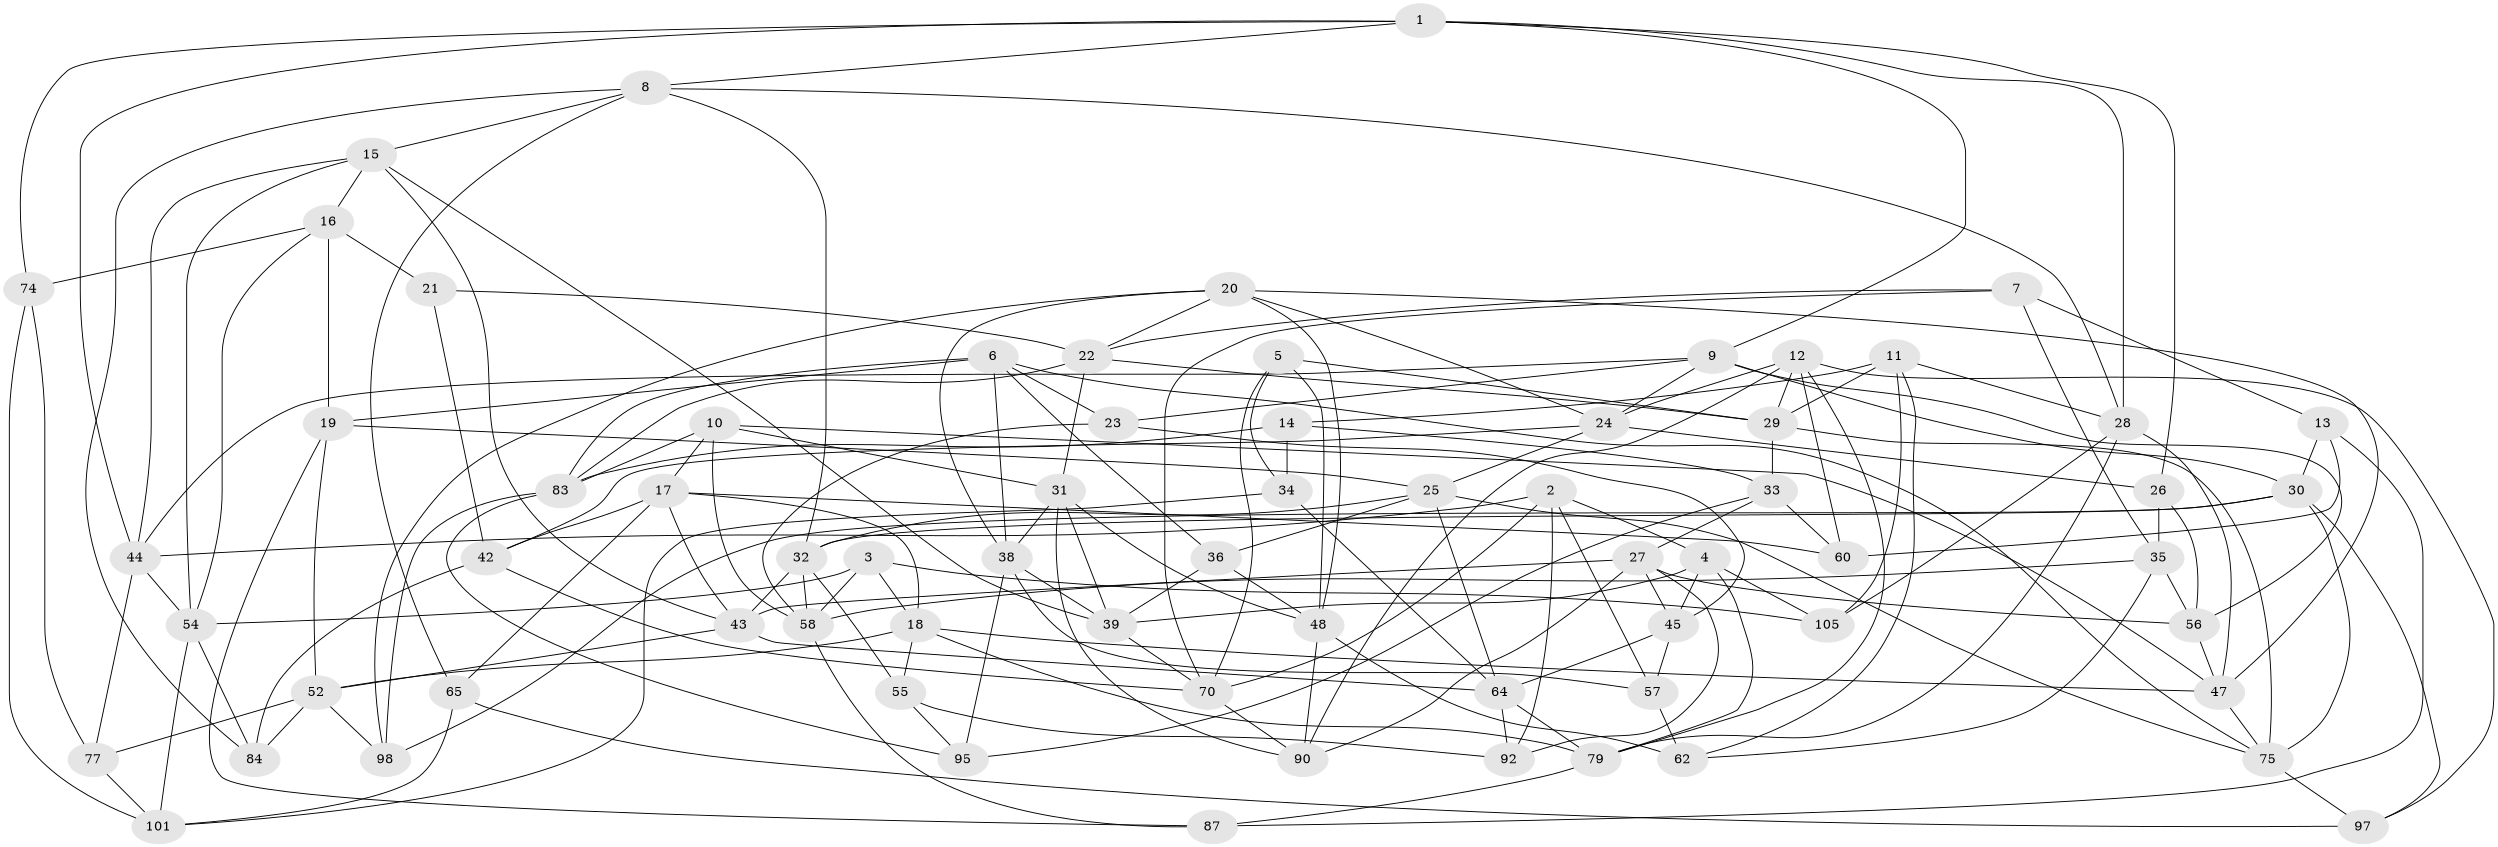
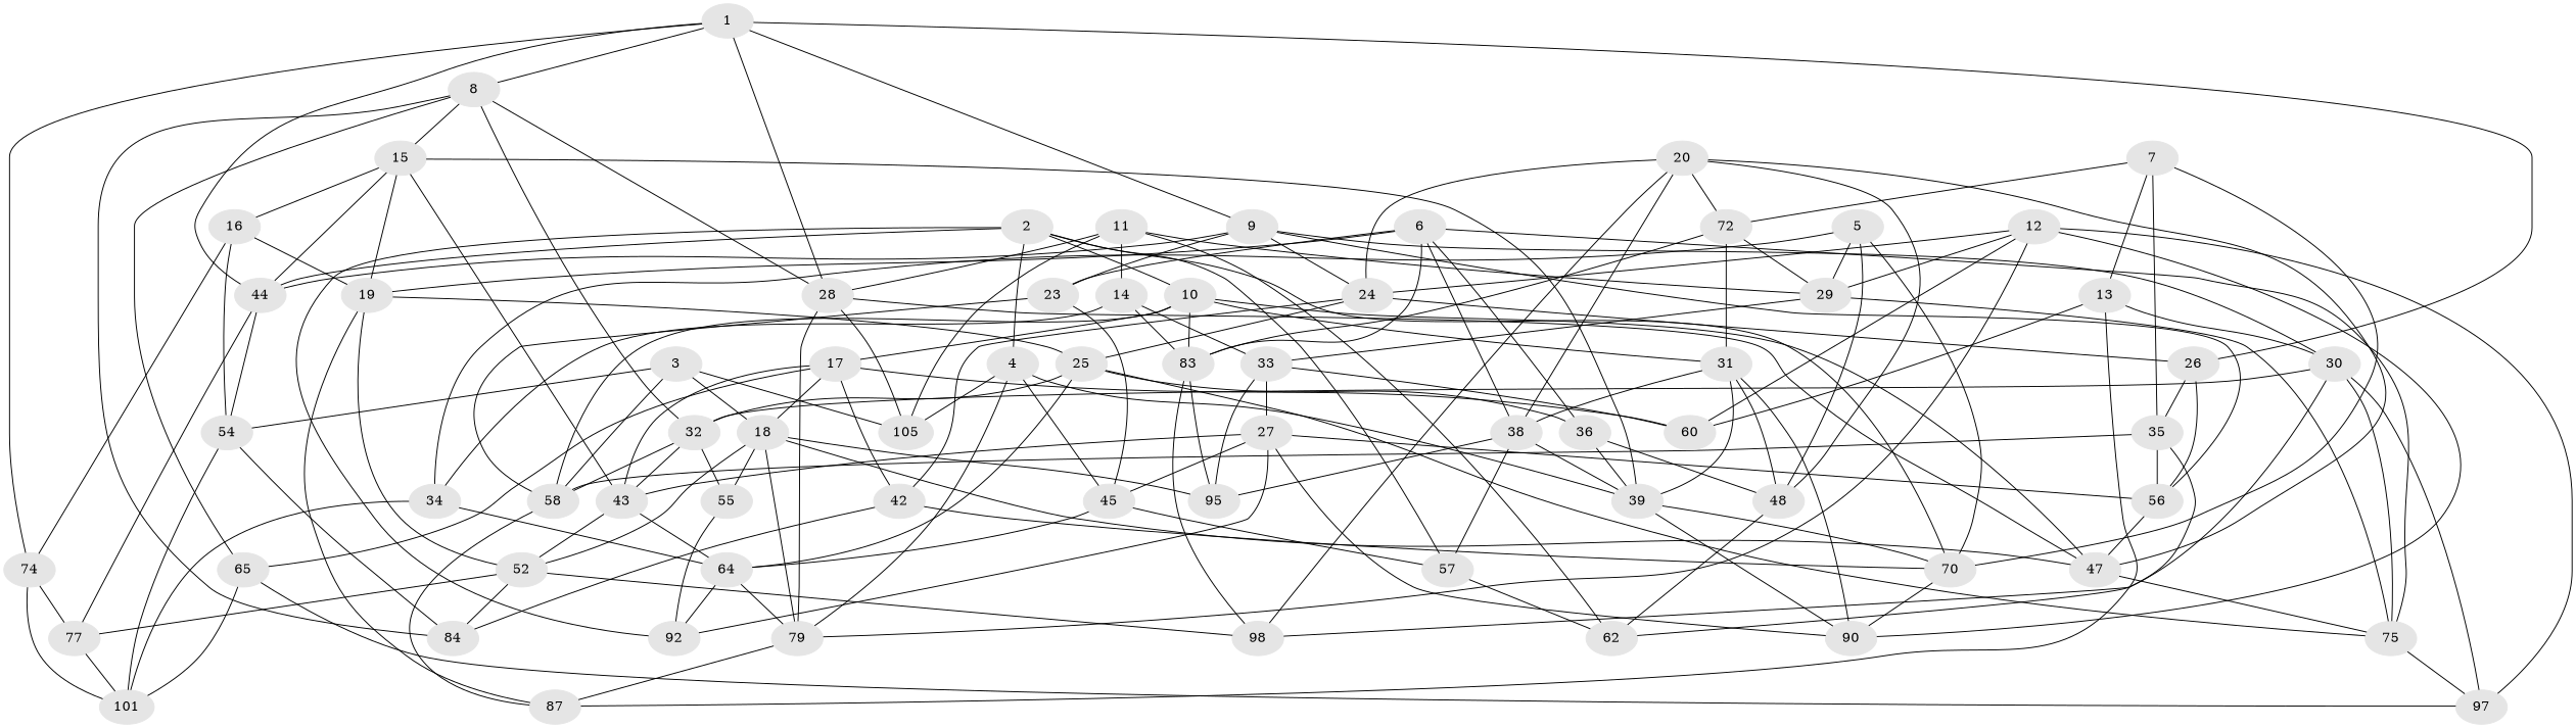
  graph {
    node [color=gray90 style=filled]
    1 [super="+47"]
    8 [super="+111"]
    9 [super="+89"]
    26
    28 [super="+51"]
    44 [super="+86"]
    74
    15 [super="+106"]
    32 [super="+80"]
    65
    84
    23
    56 [super="+59"]
    24 [super="+100"]
    30 [super="+66"]
    35
    105
    79 [super="+102"]
    n19 [label=47 super="+108"]
    54
    77
    101 [super="+114"]
    2 [super="+109"]
    4 [super="+99"]
    10 [super="+82"]
    57
    70 [super="+94"]
    92
    39 [super="+76"]
    45 [super="+49"]
    58 [super="+107"]
    83 [super="+85"]
    17 [super="+63"]
    31 [super="+91"]
    62
    90 [super="+103"]
    18 [super="+50"]
    n38 [label=52 super="+71"]
    55
    3
    87
    16 [super="+72"]
    19 [super="+41"]
-   21
    64 [super="+88"]
    29 [super="+61"]
    75 [super="+112"]
    33 [super="+52"]
    5
    34
    48 [super="+69"]
    6 [super="+81"]
    36
    38 [super="+96"]
    25 [super="+110"]
    95
    97
    98
    13 [super="+40"]
    60
    7
-   22 [super="+113"]
+   22 [super="+113" label=72]
    43 [super="+104"]
    42 [super="+78"]
    11 [super="+73"]
    14
    12 [super="+27"]
    n68 [label=27 super="+46"]
    20 [super="+68"]
    1 -- 8
    1 -- 9
    1 -- 26
    1 -- 28
    1 -- 44
    1 -- 74
    8 -- 28
    8 -- 15
    8 -- 32
    8 -- 65
    8 -- 84
    9 -- 44
    9 -- 23
    9 -- 56
    9 -- 24
    9 -- 30
    26 -- 56
    26 -- 35
    28 -- 105
    28 -- 79
    28 -- n19
    44 -- 54
    44 -- 77
    74 -- 77
    74 -- 101
    15 -- 44
    15 -- 39
    15 -- 16
-   15 -- 54
+   15 -- 19
    15 -- 43
    32 -- 58
    32 -- 55
    32 -- 43
    65 -- 101
    65 -- 97
    23 -- 45
    23 -- 58
    56 -- n19
    24 -- 26
    24 -- 25
    24 -- 42
    30 -- 32
    30 -- 75
    30 -- 97
    30 -- 98
    35 -- 56
    35 -- 58
    35 -- 62
    79 -- 87
    n19 -- 75
    54 -- 84
    54 -- 101
    77 -- 101
    2 -- 44
    2 -- 4
+   2 -- 10
    2 -- 57
    2 -- 70
    2 -- 92
    4 -- 105
    4 -- 79
    4 -- 39
    4 -- 45
    10 -- n19
    10 -- 58
    10 -- 83
    10 -- 17
    10 -- 31
    57 -- 62
    70 -- 90
    39 -- 70
    45 -- 57
    45 -- 64
    58 -- 87
    83 -- 95
    83 -- 98
    17 -- 65
    17 -- 18
    17 -- 60
    17 -- 43
    17 -- 42
    31 -- 39
    31 -- 90
    31 -- 48
    31 -- 38
    18 -- 79
    18 -- n19
    18 -- n38
    18 -- 55
    n38 -- 84
    n38 -- 77
    n38 -- 98
    55 -- 92
-   55 -- 95
+   18 -- 95
    3 -- 105
    3 -- 54
    3 -- 58
    3 -- 18
    16 -- 74
    16 -- 54
    16 -- 19
-   16 -- 21
    19 -- n38
    19 -- 87
    19 -- 25
-   21 -- 22
-   21 -- 42 [weight=2]
    64 -- 79
    64 -- 92
    29 -- 75
    29 -- 33
    75 -- 97
    33 -- 95
    33 -- 60
    33 -- n68
    5 -- 70
    5 -- 29
    5 -- 34
    5 -- 48
    34 -- 101
    34 -- 64
    48 -- 62
-   48 -- 90
+   39 -- 90
    6 -- 23
    6 -- 83
    6 -- 19
    6 -- 75
    6 -- 36
    6 -- 38
    36 -- 39
    36 -- 48
    38 -- 57
    38 -- 39
    38 -- 95
    25 -- 32
    25 -- 64
    25 -- 75
    25 -- 36
    13 -- 30
    13 -- 87
    13 -- 60
    7 -- 35
    7 -- 70
    7 -- 13
    7 -- 22
    22 -- 83
    22 -- 31
    22 -- 29
    43 -- n38
    43 -- 64
    42 -- 84
    42 -- 70
    11 -- 28
    11 -- 105
    11 -- 62
    11 -- 29
    11 -- 14
    14 -- 83
    14 -- 33
    14 -- 34
    12 -- 24
    12 -- 79
    12 -- 90
    12 -- 29
    12 -- 97
    12 -- 60
    n68 -- 56
    n68 -- 92
    n68 -- 45
    n68 -- 90
    n68 -- 43
    20 -- 24
    20 -- n19
    20 -- 48
    20 -- 38
    20 -- 98
    20 -- 22
  }
